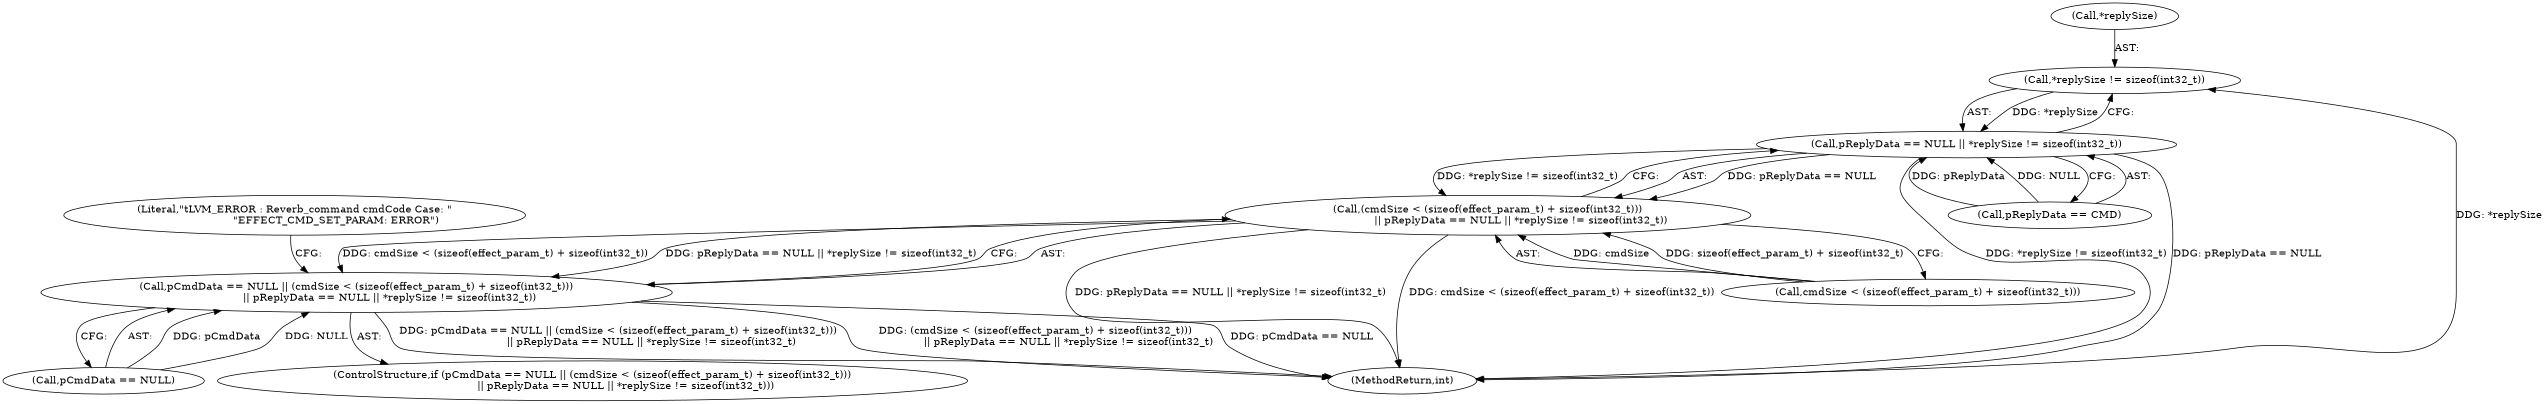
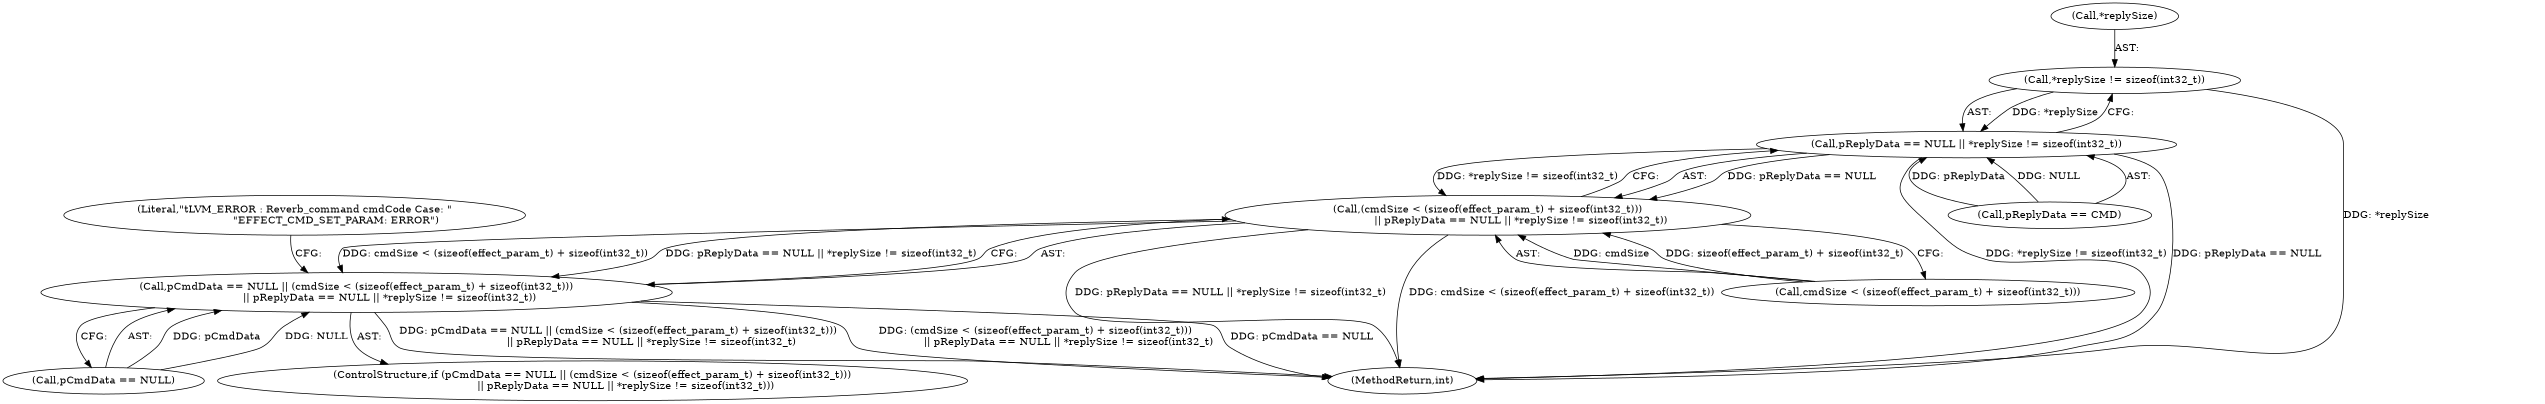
  digraph {
    n1 [label="(Call,*replySize != sizeof(int32_t))"]
    n2 [label="(Call,pReplyData == NULL || *replySize != sizeof(int32_t))"]
    n3 [label="(MethodReturn,int)"]
    n4 [label="(Call,(cmdSize < (sizeof(effect_param_t) + sizeof(int32_t)))\n                    || pReplyData == NULL || *replySize != sizeof(int32_t))"]
    n5 [label="(Call,pReplyData == CMD)"]
    n6 [label="(Call,pCmdData == NULL || (cmdSize < (sizeof(effect_param_t) + sizeof(int32_t)))\n                    || pReplyData == NULL || *replySize != sizeof(int32_t))"]
    n7 [label="(Call,cmdSize < (sizeof(effect_param_t) + sizeof(int32_t)))"]
    n8 [label="(Call,pCmdData == NULL)"]
    n9 [label="(ControlStructure,if (pCmdData == NULL || (cmdSize < (sizeof(effect_param_t) + sizeof(int32_t)))\n                    || pReplyData == NULL || *replySize != sizeof(int32_t)))"]
    n10 [label="(Literal,\"\tLVM_ERROR : Reverb_command cmdCode Case: \"\n                         \"EFFECT_CMD_SET_PARAM: ERROR\")"]
    n11 [label="(Call,*replySize)"]
    n1 -> n2 [label="AST: "]
    n1 -> n2 [label="DDG: *replySize"]
-   n3 -> n1 [label="DDG: *replySize"]
+   n1 -> n3 [label="DDG: *replySize"]
    n2 -> n1 [label="CFG: "]
    n2 -> n3 [label="DDG: *replySize != sizeof(int32_t)"]
    n2 -> n3 [label="DDG: pReplyData == NULL"]
    n2 -> n4 [label="AST: "]
    n2 -> n4 [label="DDG: pReplyData == NULL"]
    n2 -> n4 [label="DDG: *replySize != sizeof(int32_t)"]
-   n2 -> n5 [label="CFG: "]
    n4 -> n2 [label="CFG: "]
    n4 -> n3 [label="DDG: pReplyData == NULL || *replySize != sizeof(int32_t)"]
    n4 -> n3 [label="DDG: cmdSize < (sizeof(effect_param_t) + sizeof(int32_t))"]
    n4 -> n6 [label="AST: "]
    n4 -> n6 [label="DDG: cmdSize < (sizeof(effect_param_t) + sizeof(int32_t))"]
    n4 -> n6 [label="DDG: pReplyData == NULL || *replySize != sizeof(int32_t)"]
    n4 -> n7 [label="CFG: "]
    n5 -> n2 [label="AST: "]
    n5 -> n2 [label="DDG: pReplyData"]
    n5 -> n2 [label="DDG: NULL"]
    n6 -> n3 [label="DDG: (cmdSize < (sizeof(effect_param_t) + sizeof(int32_t)))\n                    || pReplyData == NULL || *replySize != sizeof(int32_t)"]
    n6 -> n3 [label="DDG: pCmdData == NULL"]
    n6 -> n3 [label="DDG: pCmdData == NULL || (cmdSize < (sizeof(effect_param_t) + sizeof(int32_t)))\n                    || pReplyData == NULL || *replySize != sizeof(int32_t)"]
    n6 -> n4 [label="CFG: "]
    n6 -> n8 [label="CFG: "]
    n6 -> n9 [label="AST: "]
    n7 -> n4 [label="AST: "]
    n7 -> n4 [label="DDG: cmdSize"]
    n7 -> n4 [label="DDG: sizeof(effect_param_t) + sizeof(int32_t)"]
    n8 -> n6 [label="AST: "]
    n8 -> n6 [label="DDG: pCmdData"]
    n8 -> n6 [label="DDG: NULL"]
    n10 -> n6 [label="CFG: "]
    n11 -> n1 [label="AST: "]
  }
